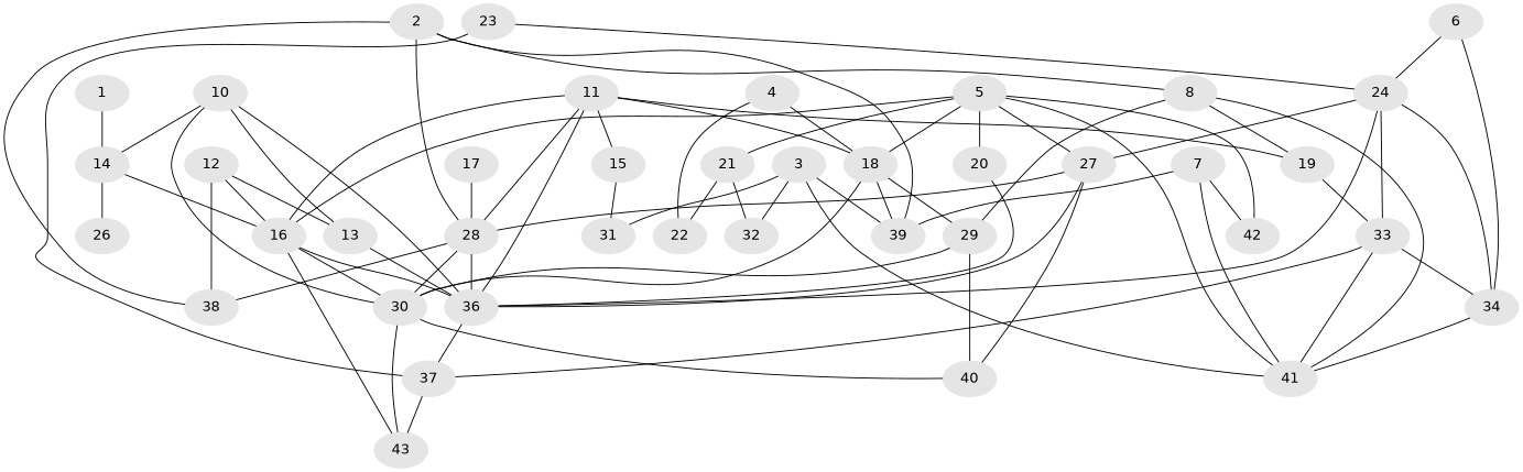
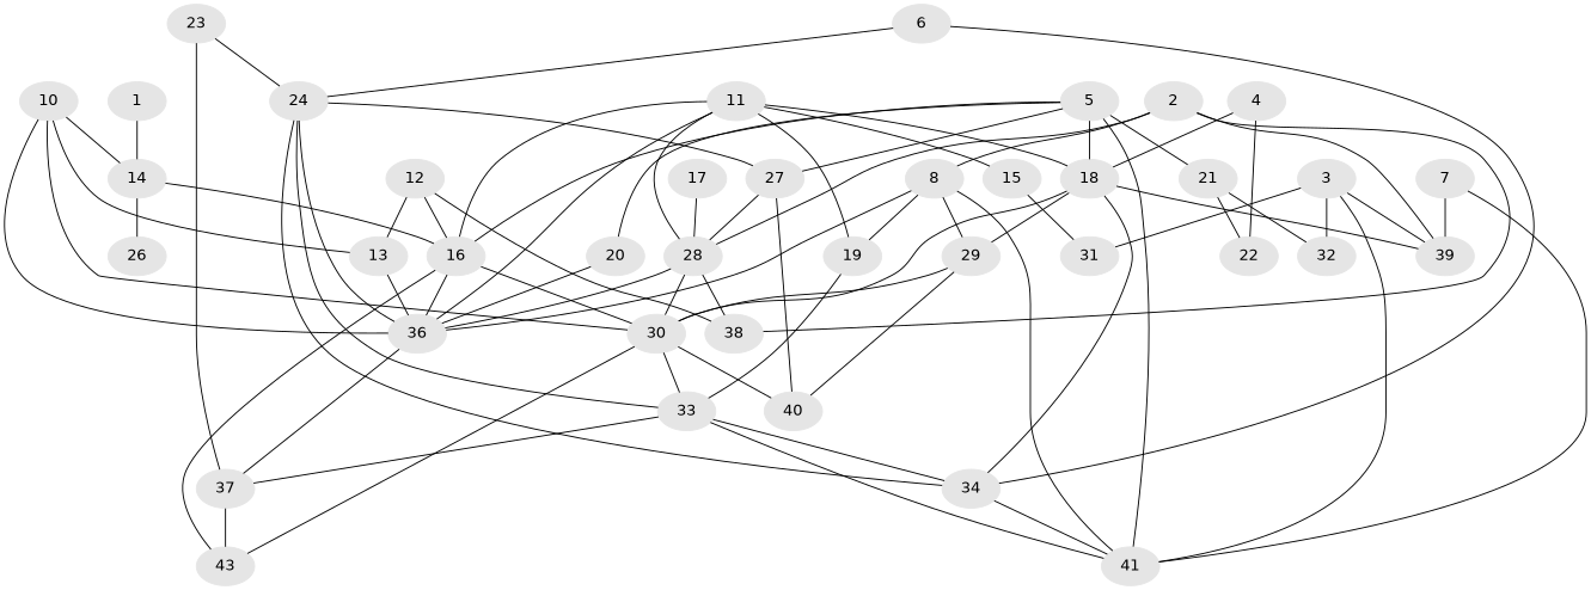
  graph {
    fontname="DejaVu Sans"
    node [color=gray90 fontname="DejaVu Sans" style=filled]
    edge [fontname="DejaVu Sans" weight=1.0]
    1
    14
    16
    26
    2
    8
    28
    38
    39
    41
    19
    29
    30
    36
    3
    31
    32
    4
    18
    22
    34
    5
    20
    21
    27
-   42
    43
    40
    6
    24
    33
    7
    10
    13
    37
    11
    15
    12
    17
    23
    1 -- 14
    14 -- 16
    14 -- 26
    16 -- 30
    16 -- 36
    16 -- 43
    2 -- 8
    2 -- 28
    2 -- 38
    2 -- 39
    8 -- 41
    8 -- 19
    8 -- 29
    28 -- 38
    28 -- 30
    28 -- 36
    19 -- 33
    29 -- 30
    29 -- 40
    30 -- 43
    30 -- 40
+   30 -- 33
    36 -- 37
    3 -- 39
    3 -- 41
    3 -- 31
    3 -- 32
    4 -- 18
    4 -- 22
    18 -- 39
    18 -- 29
    18 -- 30
+   18 -- 34
    34 -- 41
    5 -- 16
    5 -- 41
    5 -- 18
    5 -- 20
    5 -- 21 [weight=2.0]
    5 -- 27
-   5 -- 42
    20 -- 36
    21 -- 32
    21 -- 22
    27 -- 28 [weight=2.0]
-   27 -- 36
+   8 -- 36
    27 -- 40
    6 -- 34
    6 -- 24
    24 -- 36
    24 -- 34
    24 -- 27
    24 -- 33
    33 -- 41
    33 -- 34
    33 -- 37
    7 -- 39
    7 -- 41
-   7 -- 42
    10 -- 14
    10 -- 30
    10 -- 36
    10 -- 13
    13 -- 36 [weight=2.0]
    37 -- 43 [weight=2.0]
    11 -- 16
    11 -- 28
    11 -- 19
    11 -- 36
    11 -- 18
    11 -- 15
    15 -- 31
    12 -- 16
    12 -- 38
    12 -- 13
    17 -- 28
    23 -- 24
    23 -- 37 [weight=2.0]
  }
